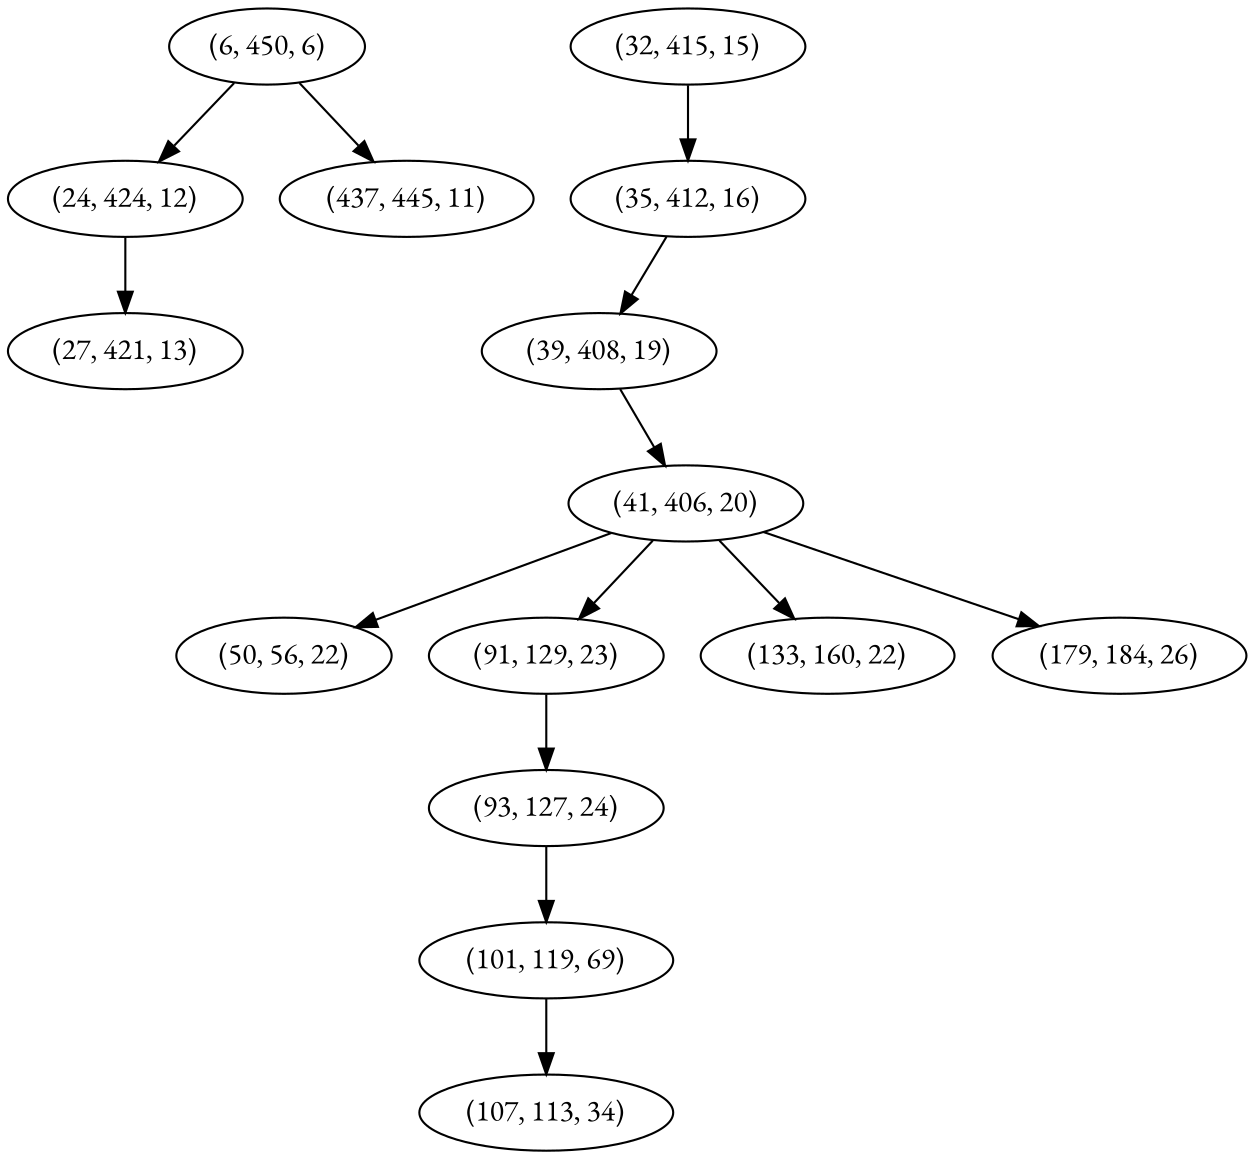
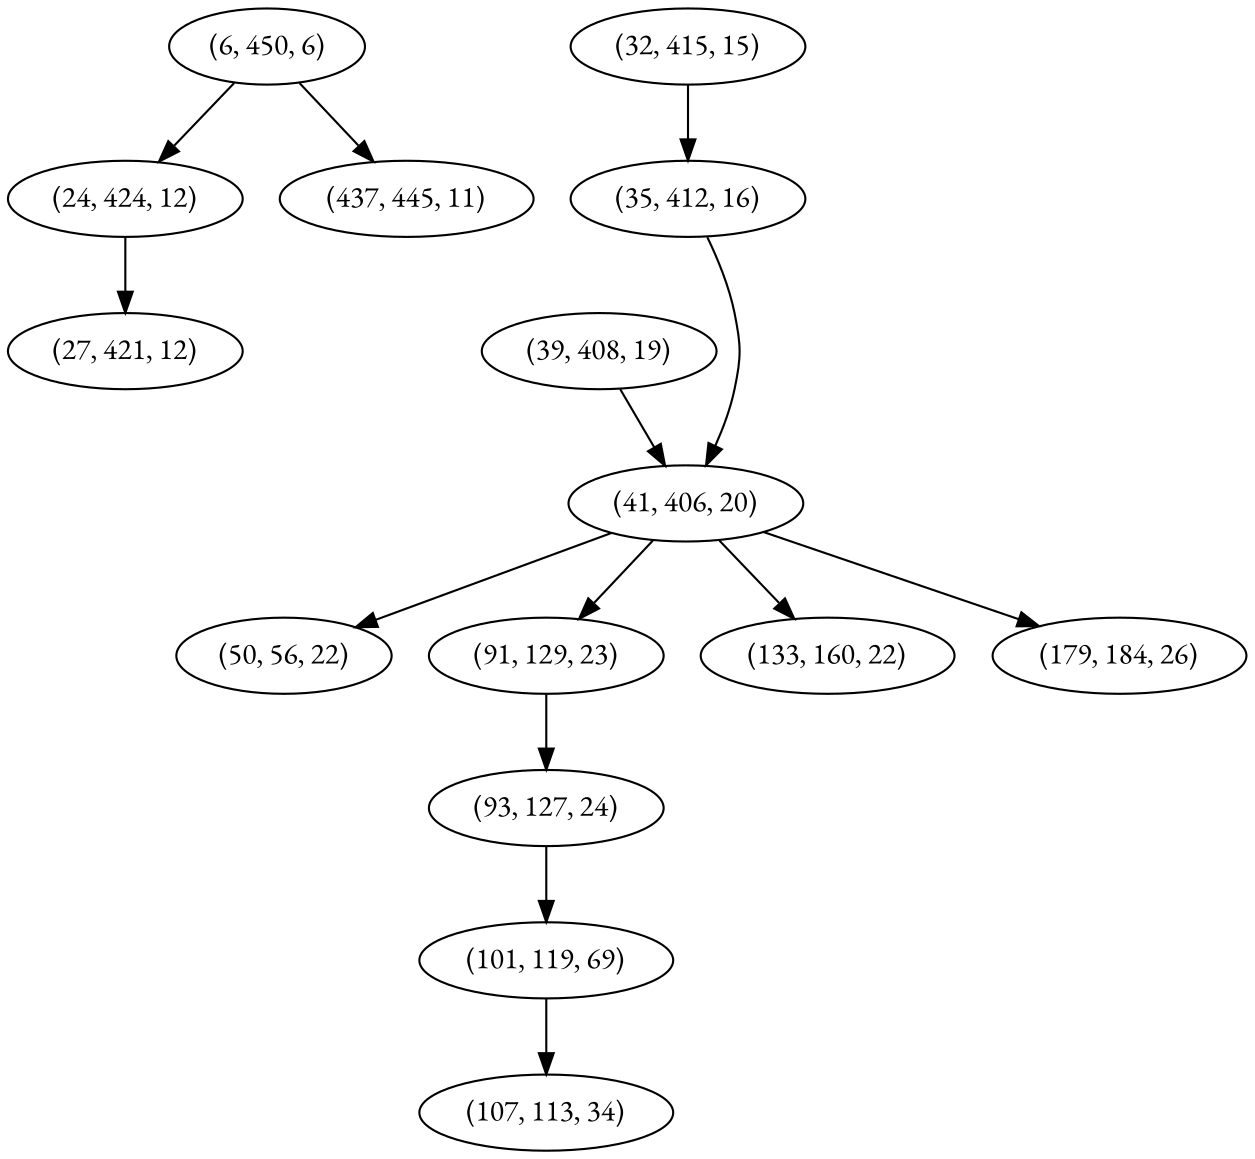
  digraph {
    fontname="EB Garamond"
    node [fontname="EB Garamond"]
    edge [fontname="EB Garamond"]
    "(6, 450, 6)"
    "(24, 424, 12)"
    "(437, 445, 11)"
-   "(27, 421, 13)"
+   "(27, 421, 13)" [label="(27, 421, 12)"]
    "(32, 415, 15)"
    "(35, 412, 16)"
    "(39, 408, 19)"
    "(41, 406, 20)"
    n9 [label="(50, 56, 22)"]
    "(91, 129, 23)"
    "(133, 160, 22)"
    "(179, 184, 26)"
    "(93, 127, 24)"
    n14 [label="(101, 119, 69)"]
    "(107, 113, 34)"
    "(6, 450, 6)" -> "(24, 424, 12)"
    "(6, 450, 6)" -> "(437, 445, 11)"
    "(24, 424, 12)" -> "(27, 421, 13)"
    "(32, 415, 15)" -> "(35, 412, 16)"
-   "(35, 412, 16)" -> "(39, 408, 19)"
+   "(35, 412, 16)" -> "(41, 406, 20)"
    "(39, 408, 19)" -> "(41, 406, 20)"
    "(41, 406, 20)" -> n9
    "(41, 406, 20)" -> "(91, 129, 23)"
    "(41, 406, 20)" -> "(133, 160, 22)"
    "(41, 406, 20)" -> "(179, 184, 26)"
    "(91, 129, 23)" -> "(93, 127, 24)"
    "(93, 127, 24)" -> n14
    n14 -> "(107, 113, 34)"
  }
